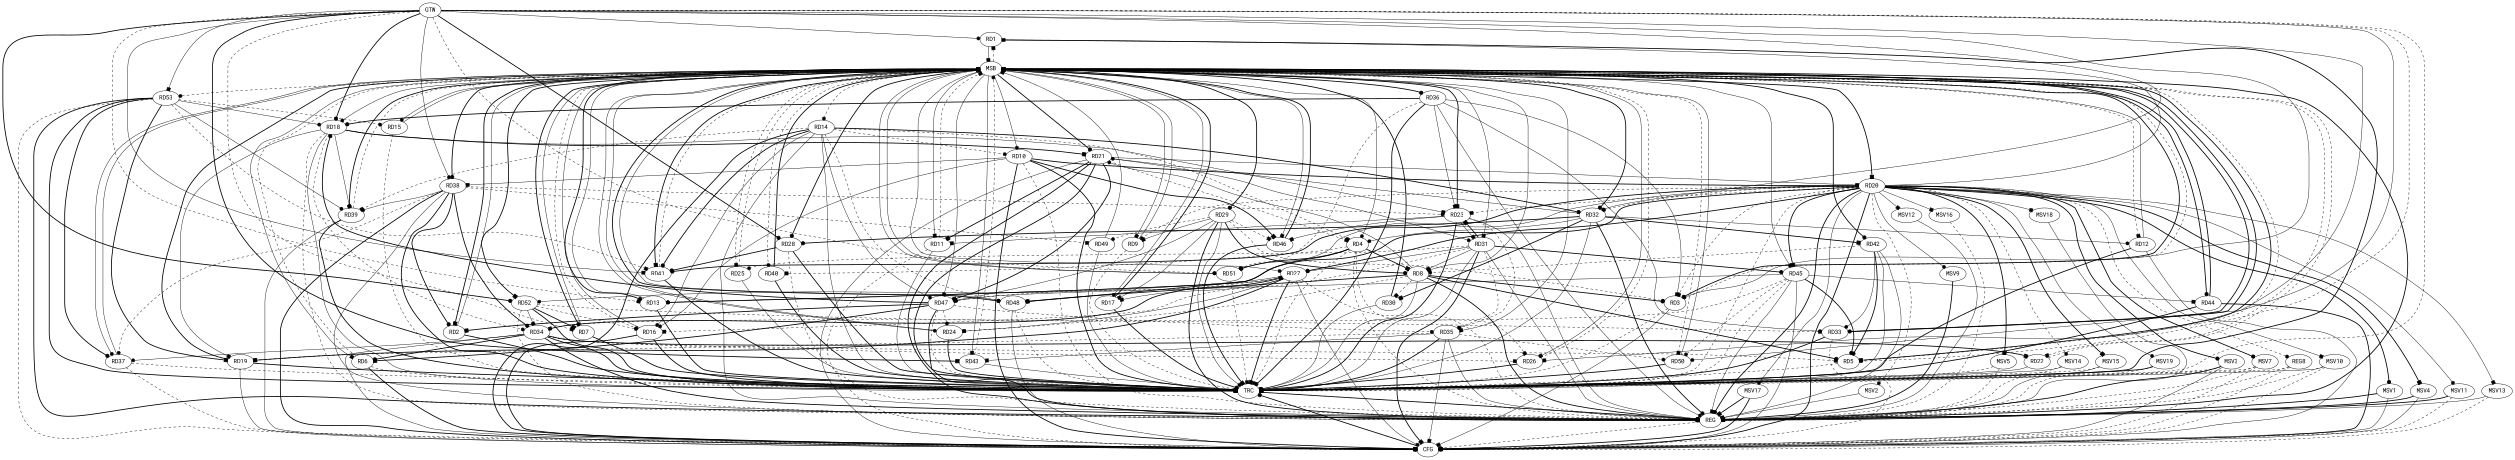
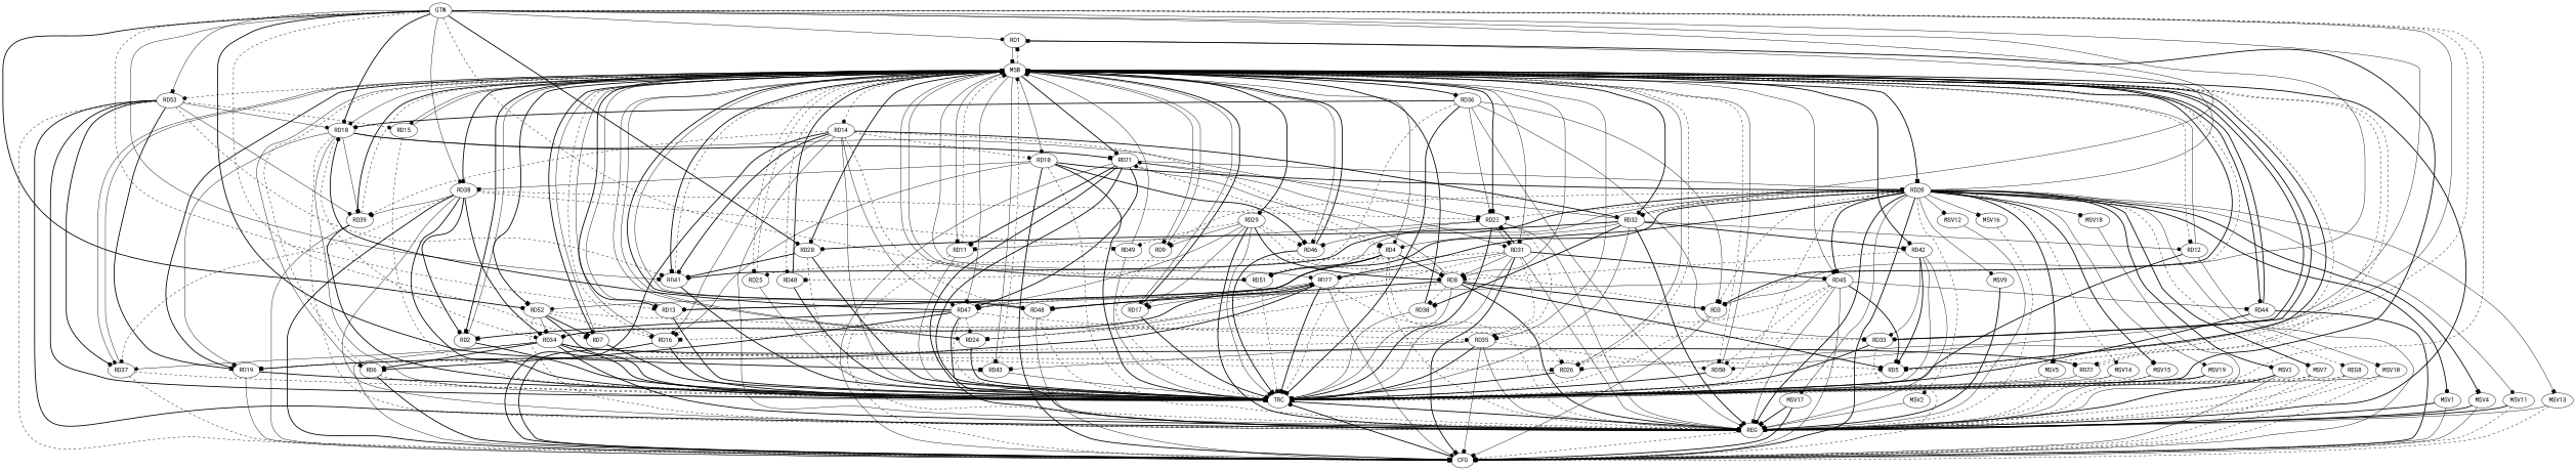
  strict digraph {
    fontname="Roboto Mono"
    node [fontname="Roboto Mono"]
    edge [arrowhead=dot fontname="Roboto Mono" style=solid]
    n1 [label=RD1]
    n2 [label=MSB]
    n3 [label=TRC]
    n4 [label=RD2]
    n5 [label=RD3]
    n6 [label=RD4]
    n7 [label=RD8]
    n8 [label=RD26]
    n9 [label=RD40]
    n10 [label=RD48]
    n11 [label=RD51]
    n12 [label=REG]
    n13 [label=RD5]
    n14 [label=RD6]
    n15 [label=RD7]
    n16 [label=RD21]
    n17 [label=RD24]
    n18 [label=RD9]
    n19 [label=RD10]
    n20 [label=RD16]
    n21 [label=RD20]
    n22 [label=RD38]
    n23 [label=RD46]
    n24 [label=RD11]
    n25 [label=RD12]
    n26 [label=RD13]
    n27 [label=RD14]
    n28 [label=RD32]
    n29 [label=RD39]
    n30 [label=RD41]
    n31 [label=RD47]
    n32 [label=RD15]
    n33 [label=RD17]
    n34 [label=RD18]
    n35 [label=RD23]
    n36 [label=RD27]
    n37 [label=RD45]
    n38 [label=RD31]
    n39 [label=RD22]
    n40 [label=RD35]
    n41 [label=RD25]
    n42 [label=RD52]
    n43 [label=RD28]
    n44 [label=RD29]
    n45 [label=RD42]
    n46 [label=RD33]
    n47 [label=RD37]
    n48 [label=RD43]
    n49 [label=RD50]
    n50 [label=RD36]
    n51 [label=RD44]
    n52 [label=RD53]
    n53 [label=CFG]
    n54 [label=RD30]
    n55 [label=MSV1]
    n56 [label=MSV2]
    n57 [label=MSV3]
    n58 [label=MSV4]
    n59 [label=MSV5]
    n60 [label=MSV7]
    n61 [label=REG8]
    n62 [label=MSV9]
    n63 [label=MSV10]
    n64 [label=MSV11]
    n65 [label=MSV12]
    n66 [label=MSV13]
    n67 [label=MSV14]
    n68 [label=MSV15]
    n69 [label=MSV16]
    n70 [label=MSV17]
    n71 [label=MSV18]
    n72 [label=MSV19]
    n73 [label=RD34]
    n74 [label=RD49]
    n75 [label=RD19]
    n76 [label=GTW]
    n1 -> n2 [arrowhead=box]
    n1 -> n3 [arrowhead=box style=bold]
    n2 -> n1 [arrowhead=box style=dashed]
    n2 -> n4 [arrowhead=box style=bold]
    n2 -> n5 [style=bold]
    n2 -> n6
    n2 -> n7 [arrowhead=box]
    n2 -> n8 [arrowhead=box]
    n2 -> n9 [style=dashed]
    n2 -> n10 [style=bold]
    n2 -> n11
    n2 -> n12 [arrowhead=box style=bold]
    n2 -> n13 [arrowhead=box style=bold]
    n2 -> n14 [arrowhead=box]
    n2 -> n15 [style=bold]
    n2 -> n16 [style=bold]
    n2 -> n17
    n2 -> n18 [arrowhead=box]
    n2 -> n19
    n2 -> n20 [style=dashed]
    n2 -> n21 [arrowhead=box style=bold]
    n2 -> n22 [style=bold]
    n2 -> n23 [arrowhead=box]
    n2 -> n24 [arrowhead=box]
    n2 -> n25 [arrowhead=box style=dashed]
    n2 -> n26 [style=bold]
    n2 -> n27 [style=dashed]
    n2 -> n28 [style=bold]
    n2 -> n29 [style=bold]
    n2 -> n30 [arrowhead=box style=bold]
    n2 -> n31 [arrowhead=box]
    n2 -> n32
    n2 -> n33
    n2 -> n34
    n2 -> n35 [arrowhead=box style=bold]
    n2 -> n36
    n2 -> n37 [arrowhead=box]
    n2 -> n38 [arrowhead=box]
    n2 -> n39 [arrowhead=box style=dashed]
    n2 -> n40 [arrowhead=box]
    n2 -> n41 [arrowhead=box style=dashed]
    n2 -> n42 [arrowhead=box style=bold]
    n2 -> n43 [style=bold]
    n2 -> n44 [style=bold]
    n2 -> n45 [style=bold]
    n2 -> n46 [style=bold]
    n2 -> n47
    n2 -> n48 [arrowhead=box]
    n2 -> n49 [arrowhead=box style=dashed]
    n2 -> n50 [style=bold]
    n2 -> n51 [style=bold]
    n2 -> n52 [style=dashed]
    n3 -> n12 [style=bold]
    n4 -> n2 [arrowhead=box]
    n4 -> n3 [arrowhead=box style=bold]
    n5 -> n2 [style=dashed]
    n5 -> n3 [style=dashed]
    n5 -> n53 [arrowhead=box]
    n6 -> n3 [style=dashed]
    n6 -> n7 [arrowhead=box style=bold]
    n6 -> n8 [arrowhead=box style=dashed]
    n6 -> n9 [arrowhead=box style=dashed]
    n6 -> n10 [arrowhead=box style=bold]
    n6 -> n11 [style=bold]
    n6 -> n12 [style=dashed]
    n7 -> n3
    n7 -> n5 [style=bold]
    n7 -> n10 [style=bold]
    n7 -> n12 [style=bold]
    n7 -> n13 [style=bold]
    n7 -> n16
    n7 -> n17 [style=dashed]
    n7 -> n54 [arrowhead=box style=dashed]
    n8 -> n2 [arrowhead=box style=dashed]
    n8 -> n3 [style=bold]
    n9 -> n2 [arrowhead=box style=bold]
    n9 -> n3 [style=bold]
    n10 -> n2
    n10 -> n3 [arrowhead=box style=dashed]
    n10 -> n53
    n11 -> n2 [arrowhead=box]
    n11 -> n3 [arrowhead=box style=dashed]
    n12 -> n53 [style=dashed]
    n13 -> n2 [style=dashed]
    n13 -> n3 [style=dashed]
    n14 -> n2 [style=dashed]
    n14 -> n3 [arrowhead=box style=dashed]
    n14 -> n53 [arrowhead=box style=bold]
    n15 -> n2
    n15 -> n3 [arrowhead=box style=bold]
    n16 -> n3 [arrowhead=box style=bold]
    n16 -> n6 [arrowhead=box style=dashed]
    n16 -> n12 [arrowhead=box style=bold]
    n16 -> n21 [arrowhead=box]
    n16 -> n24 [arrowhead=box style=bold]
    n16 -> n31 [arrowhead=box style=bold]
    n16 -> n38
    n16 -> n53
    n17 -> n2 [arrowhead=box]
    n17 -> n3 [style=bold]
    n18 -> n2 [arrowhead=box]
    n18 -> n3 [style=dashed]
    n19 -> n3 [style=bold]
    n19 -> n12 [arrowhead=box style=dashed]
-   n19 -> n20
+   n19 -> n20 [arrowhead=box]
    n19 -> n21 [style=bold]
    n19 -> n22 [arrowhead=box]
    n19 -> n23 [arrowhead=box style=bold]
    n19 -> n53 [arrowhead=box style=bold]
    n20 -> n2
    n20 -> n3 [arrowhead=box style=bold]
    n20 -> n53 [arrowhead=box style=bold]
    n21 -> n1 [arrowhead=box]
    n21 -> n3 [arrowhead=box style=dashed]
    n21 -> n5 [arrowhead=box style=dashed]
    n21 -> n11
    n21 -> n12 [style=bold]
    n21 -> n18 [style=dashed]
    n21 -> n26 [style=bold]
    n21 -> n28 [style=dashed]
    n21 -> n30 [style=bold]
    n21 -> n35 [arrowhead=box style=dashed]
    n21 -> n36 [style=bold]
    n21 -> n37 [arrowhead=box style=bold]
    n21 -> n53 [style=bold]
    n21 -> n55 [style=bold]
    n21 -> n56 [style=dashed]
    n21 -> n57 [style=bold]
    n21 -> n58 [arrowhead=box style=bold]
    n21 -> n59 [arrowhead=box style=bold]
    n21 -> n60 [style=bold]
    n21 -> n61 [style=dashed]
    n21 -> n62
    n21 -> n63 [arrowhead=box]
    n21 -> n64
    n21 -> n65 [arrowhead=box]
    n21 -> n66 [arrowhead=box]
    n21 -> n67 [style=dashed]
    n21 -> n68 [arrowhead=box style=bold]
    n21 -> n69 [arrowhead=box]
    n21 -> n70
    n21 -> n71 [arrowhead=box]
    n21 -> n72
    n22 -> n3 [style=bold]
    n22 -> n4 [style=bold]
    n22 -> n12
    n22 -> n29
    n22 -> n35 [style=dashed]
    n22 -> n47 [style=dashed]
    n22 -> n53 [style=bold]
    n22 -> n73 [style=bold]
    n22 -> n74 [arrowhead=box style=dashed]
    n23 -> n2 [arrowhead=box style=bold]
    n23 -> n3 [arrowhead=box style=bold]
    n24 -> n2 [arrowhead=box style=dashed]
    n24 -> n3 [arrowhead=box]
    n24 -> n53 [arrowhead=box style=dashed]
    n25 -> n2
    n25 -> n3 [arrowhead=box style=bold]
    n25 -> n53
    n26 -> n2 [arrowhead=box]
    n26 -> n3 [style=bold]
    n27 -> n3 [arrowhead=box]
    n27 -> n6 [arrowhead=box style=dashed]
    n27 -> n10 [style=dashed]
    n27 -> n12 [arrowhead=box]
    n27 -> n19 [style=dashed]
    n27 -> n20
    n27 -> n28 [style=bold]
    n27 -> n29 [arrowhead=box style=dashed]
    n27 -> n30 [style=bold]
    n27 -> n31
    n27 -> n53 [style=bold]
    n28 -> n3 [arrowhead=box]
    n28 -> n6
    n28 -> n12 [style=bold]
    n28 -> n16
    n28 -> n25
    n28 -> n43 [style=bold]
    n28 -> n45 [arrowhead=box style=bold]
    n28 -> n54 [arrowhead=box style=bold]
    n29 -> n2 [arrowhead=box style=dashed]
    n29 -> n3 [arrowhead=box style=bold]
    n29 -> n53 [arrowhead=box]
    n30 -> n2 [arrowhead=box style=dashed]
    n30 -> n3 [arrowhead=box style=bold]
    n31 -> n3 [arrowhead=box style=dashed]
    n31 -> n4 [arrowhead=box style=bold]
    n31 -> n12 [arrowhead=box style=bold]
    n31 -> n14 [arrowhead=box style=bold]
    n31 -> n17 [style=dashed]
    n31 -> n34 [style=bold]
    n31 -> n40 [style=dashed]
    n32 -> n2
    n32 -> n3 [arrowhead=box style=dashed]
    n33 -> n2 [arrowhead=box style=bold]
    n33 -> n3 [style=bold]
    n34 -> n3
    n34 -> n12 [style=dashed]
    n34 -> n16 [arrowhead=box style=bold]
    n34 -> n29 [arrowhead=box]
    n34 -> n35 [arrowhead=box]
    n34 -> n73 [style=dashed]
    n34 -> n75 [arrowhead=box]
    n35 -> n3 [style=bold]
    n35 -> n12
    n35 -> n23 [arrowhead=box]
    n35 -> n24 [arrowhead=box]
    n35 -> n38 [arrowhead=box]
    n35 -> n40 [style=dashed]
    n36 -> n3 [arrowhead=box style=bold]
    n36 -> n12 [style=dashed]
    n36 -> n17 [arrowhead=box]
    n36 -> n26
    n36 -> n31 [arrowhead=box style=dashed]
    n36 -> n33 [arrowhead=box]
    n36 -> n42
    n36 -> n53
    n36 -> n75 [arrowhead=box style=bold]
    n37 -> n3 [arrowhead=box style=dashed]
    n37 -> n12 [arrowhead=box]
    n37 -> n13 [style=bold]
    n37 -> n31 [arrowhead=box]
    n37 -> n49 [style=dashed]
    n37 -> n51 [arrowhead=box]
    n37 -> n53
    n37 -> n73 [arrowhead=box style=dashed]
    n38 -> n3 [arrowhead=box]
    n38 -> n7 [arrowhead=box]
    n38 -> n12
    n38 -> n20 [arrowhead=box style=dashed]
    n38 -> n35 [arrowhead=box style=bold]
    n38 -> n36
    n38 -> n37 [style=bold]
    n38 -> n40 [style=dashed]
    n38 -> n41 [style=dashed]
    n38 -> n53 [arrowhead=box style=bold]
    n39 -> n2 [style=dashed]
    n39 -> n3 [arrowhead=box]
    n40 -> n3 [arrowhead=box style=bold]
    n40 -> n12
    n40 -> n48 [arrowhead=box]
    n40 -> n49 [style=dashed]
    n40 -> n53 [arrowhead=box]
    n40 -> n75 [style=dashed]
    n41 -> n2 [style=dashed]
    n41 -> n3
    n42 -> n3 [arrowhead=box style=bold]
    n42 -> n12 [arrowhead=box style=dashed]
    n42 -> n15 [arrowhead=box style=bold]
    n42 -> n20 [style=dashed]
    n42 -> n46 [arrowhead=box style=dashed]
    n42 -> n73 [arrowhead=box]
    n43 -> n3 [style=bold]
    n43 -> n12 [style=dashed]
    n43 -> n30 [style=bold]
    n44 -> n3
    n44 -> n5 [style=dashed]
    n44 -> n7 [style=bold]
    n44 -> n12 [arrowhead=box style=bold]
    n44 -> n18 [arrowhead=box]
    n44 -> n23 [arrowhead=box style=dashed]
    n44 -> n31 [arrowhead=box]
    n44 -> n33 [arrowhead=box]
    n44 -> n74 [style=dashed]
    n45 -> n3
    n45 -> n7 [style=dashed]
    n45 -> n12 [arrowhead=box]
    n45 -> n13 [style=bold]
    n45 -> n46
    n46 -> n2 [arrowhead=box style=bold]
    n46 -> n3 [arrowhead=box style=bold]
    n46 -> n53 [style=dashed]
    n47 -> n2 [arrowhead=box]
    n47 -> n3 [style=dashed]
    n47 -> n53 [arrowhead=box style=dashed]
    n48 -> n2 [style=dashed]
    n48 -> n3
    n49 -> n2 [arrowhead=box]
    n49 -> n3 [arrowhead=box style=bold]
    n50 -> n3 [style=bold]
    n50 -> n5 [arrowhead=box]
    n50 -> n11 [style=dashed]
    n50 -> n12
    n50 -> n34 [style=bold]
    n50 -> n35 [arrowhead=box]
    n50 -> n46
    n51 -> n2 [style=bold]
    n51 -> n3 [arrowhead=box style=bold]
    n51 -> n53 [arrowhead=box style=bold]
    n52 -> n3 [arrowhead=box style=bold]
    n52 -> n12 [style=bold]
    n52 -> n29
    n52 -> n30 [arrowhead=box style=dashed]
    n52 -> n32 [style=dashed]
    n52 -> n34
    n52 -> n47 [style=bold]
    n52 -> n53 [style=dashed]
    n52 -> n75 [arrowhead=box style=bold]
    n53 -> n3 [style=bold]
    n54 -> n2 [style=bold]
    n54 -> n3 [arrowhead=box]
    n55 -> n12 [style=bold]
    n55 -> n53
    n56 -> n12 [arrowhead=box]
    n57 -> n3 [style=dashed]
    n57 -> n12 [style=bold]
    n57 -> n53
    n58 -> n12 [style=bold]
    n58 -> n53 [arrowhead=box]
    n59 -> n3 [arrowhead=box style=dashed]
    n59 -> n12 [arrowhead=box style=dashed]
    n60 -> n3 [style=dashed]
    n60 -> n12 [arrowhead=box style=dashed]
    n60 -> n53 [style=dashed]
    n61 -> n3 [arrowhead=box style=dashed]
    n61 -> n12 [arrowhead=box style=dashed]
    n61 -> n53 [arrowhead=box style=dashed]
    n62 -> n12 [style=bold]
    n63 -> n3 [arrowhead=box]
    n63 -> n12 [style=dashed]
    n63 -> n53 [style=dashed]
    n64 -> n12 [arrowhead=box style=bold]
    n64 -> n53 [style=dashed]
    n65 -> n12
    n66 -> n12 [arrowhead=box]
    n66 -> n53 [arrowhead=box style=dashed]
    n67 -> n3 [arrowhead=box]
    n67 -> n12 [style=dashed]
    n68 -> n3 [style=dashed]
    n68 -> n12 [arrowhead=box]
    n69 -> n12 [arrowhead=box style=dashed]
    n70 -> n12 [arrowhead=box style=bold]
    n70 -> n53 [style=bold]
    n71 -> n12 [arrowhead=box]
    n72 -> n3 [style=bold]
    n72 -> n12 [arrowhead=box style=dashed]
    n73 -> n3 [style=bold]
    n73 -> n8 [arrowhead=box style=dashed]
    n73 -> n12 [arrowhead=box style=bold]
    n73 -> n13 [arrowhead=box style=dashed]
    n73 -> n14 [style=bold]
    n73 -> n36 [arrowhead=box style=bold]
    n73 -> n39 [arrowhead=box style=bold]
    n73 -> n47
    n73 -> n53
    n74 -> n2 [arrowhead=box]
    n74 -> n3
    n75 -> n2 [style=bold]
    n75 -> n3 [style=bold]
    n75 -> n53 [arrowhead=box]
    n76 -> n1
    n76 -> n3 [style=dashed]
    n76 -> n5
    n76 -> n8 [arrowhead=box]
    n76 -> n11 [style=dashed]
    n76 -> n13 [style=dashed]
    n76 -> n15 [arrowhead=box style=dashed]
    n76 -> n22
    n76 -> n26 [arrowhead=box style=dashed]
    n76 -> n28
    n76 -> n30 [arrowhead=box]
    n76 -> n34 [style=bold]
    n76 -> n42 [style=bold]
    n76 -> n43 [style=bold]
    n76 -> n48 [arrowhead=box style=bold]
    n76 -> n49
    n76 -> n52 [arrowhead=box]
  }
